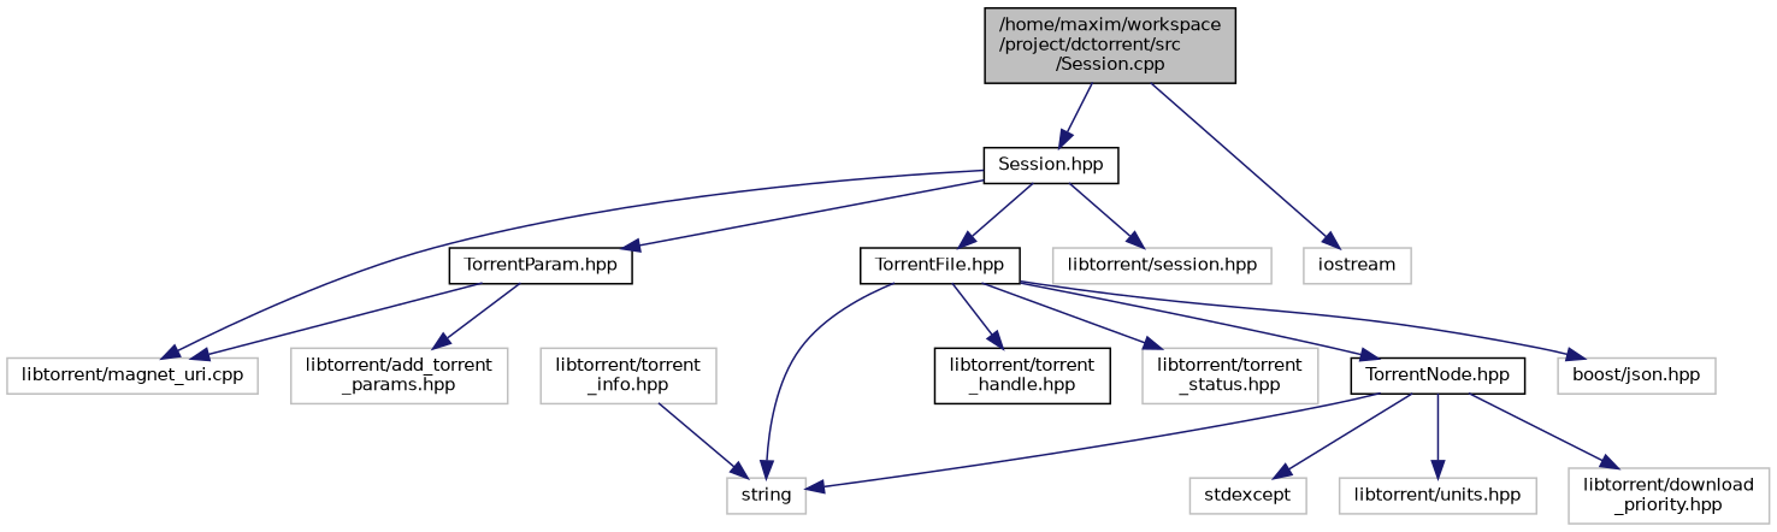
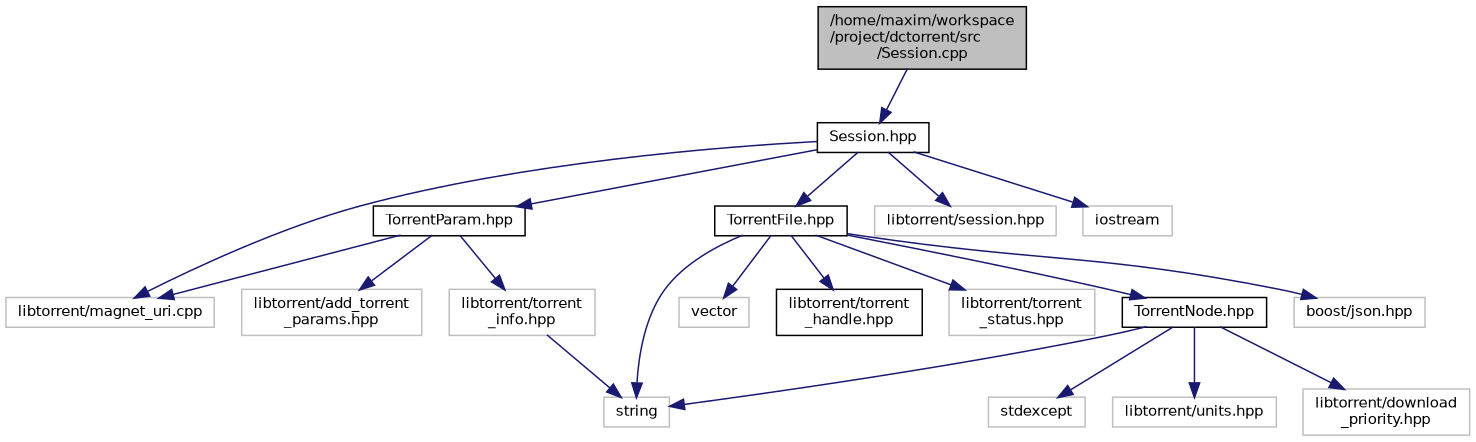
  digraph {
    node [color=grey75 fillcolor=white fontname=Helvetica fontsize=10 shape=record style=filled]
    edge [color=midnightblue fontname=Helvetica fontsize=10 labelfontname=Helvetica labelfontsize=10 style=solid]
    n1 [color=black fillcolor=grey75 fontcolor=black height=0.2 label="/home/maxim/workspace\l/project/dctorrent/src\l/Session.cpp" width=0.4]
    n2 [color=black height=0.2 label="Session.hpp" width=0.4]
    n3 [color=black height=0.2 label="TorrentParam.hpp" width=0.4]
    n4 [height=0.2 label="libtorrent/magnet_uri.cpp" width=0.4]
    n5 [color=black height=0.2 label="TorrentFile.hpp" width=0.4]
    n6 [height=0.2 label="libtorrent/session.hpp" width=0.4]
    n7 [height=0.2 label=iostream width=0.4]
    n8 [height=0.2 label="libtorrent/add_torrent\l_params.hpp" width=0.4]
    n9 [height=0.2 label="libtorrent/torrent\l_info.hpp" width=0.4]
    n10 [height=0.2 label=string width=0.4]
+   n11 [height=0.2 label=vector width=0.4]
    n12 [color=black height=0.2 label="libtorrent/torrent\l_handle.hpp" width=0.4]
    n13 [height=0.2 label="libtorrent/torrent\l_status.hpp" width=0.4]
    n14 [color=black height=0.2 label="TorrentNode.hpp" width=0.4]
    n15 [height=0.2 label="boost/json.hpp" width=0.4]
    n16 [height=0.2 label=stdexcept width=0.4]
    n17 [height=0.2 label="libtorrent/units.hpp" width=0.4]
    n18 [height=0.2 label="libtorrent/download\l_priority.hpp" width=0.4]
    n1 -> n2
    n2 -> n3
    n2 -> n4
    n2 -> n5
    n2 -> n6
-   n1 -> n7
+   n2 -> n7
    n3 -> n4
    n3 -> n8
+   n3 -> n9
    n5 -> n10
+   n5 -> n11
    n5 -> n12
    n5 -> n13
    n5 -> n14
    n5 -> n15
    n9 -> n10
    n14 -> n10
    n14 -> n16
    n14 -> n17
    n14 -> n18
  }
